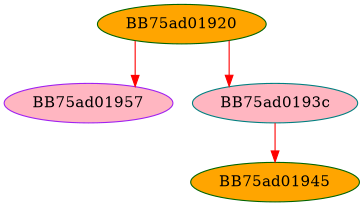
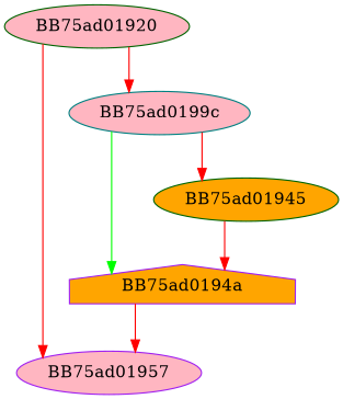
  digraph {
    splines=ortho
    node [color=darkgreen fillcolor=orange shape=ellipse style=filled]
    edge [color=red]
-   BB75ad01920
+   BB75ad01920 [fillcolor=lightpink]
    BB75ad01957 [color=purple fillcolor=lightpink]
-   BB75ad0193c [color=teal fillcolor=lightpink]
+   BB75ad0193c [color=teal fillcolor=lightpink label=BB75ad0199c]
+   BB75ad0194a [color=purple shape=house]
    BB75ad01945
    BB75ad01920 -> BB75ad01957
    BB75ad01920 -> BB75ad0193c
+   BB75ad0193c -> BB75ad0194a [color=green]
    BB75ad0193c -> BB75ad01945
+   BB75ad0194a -> BB75ad01957
+   BB75ad01945 -> BB75ad0194a
  }
